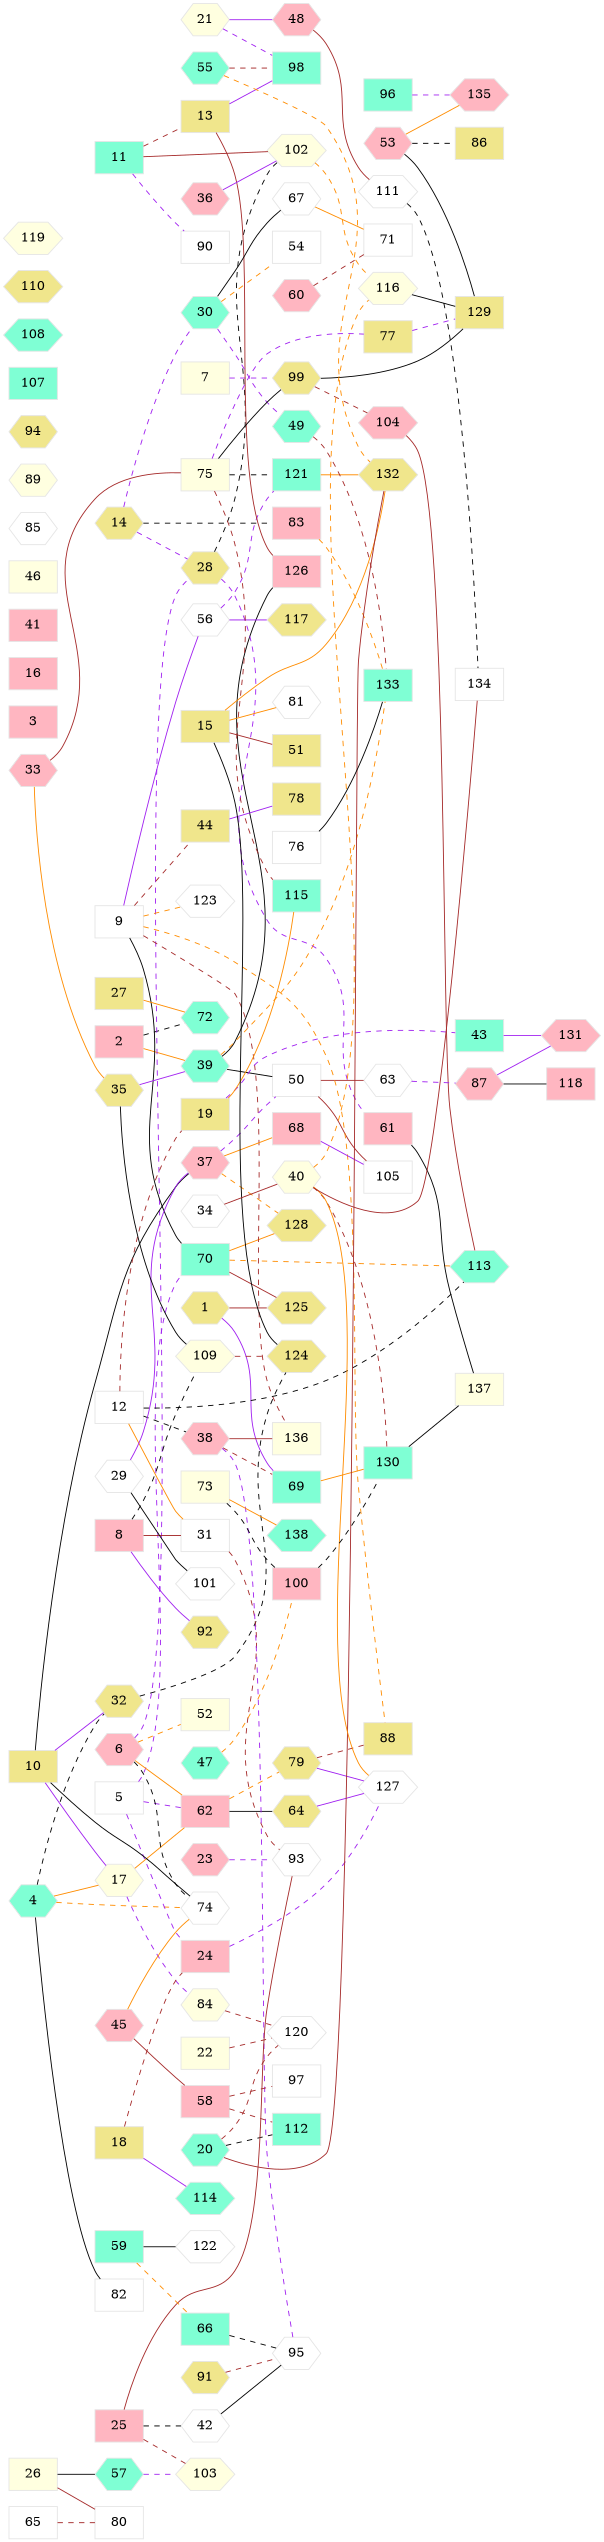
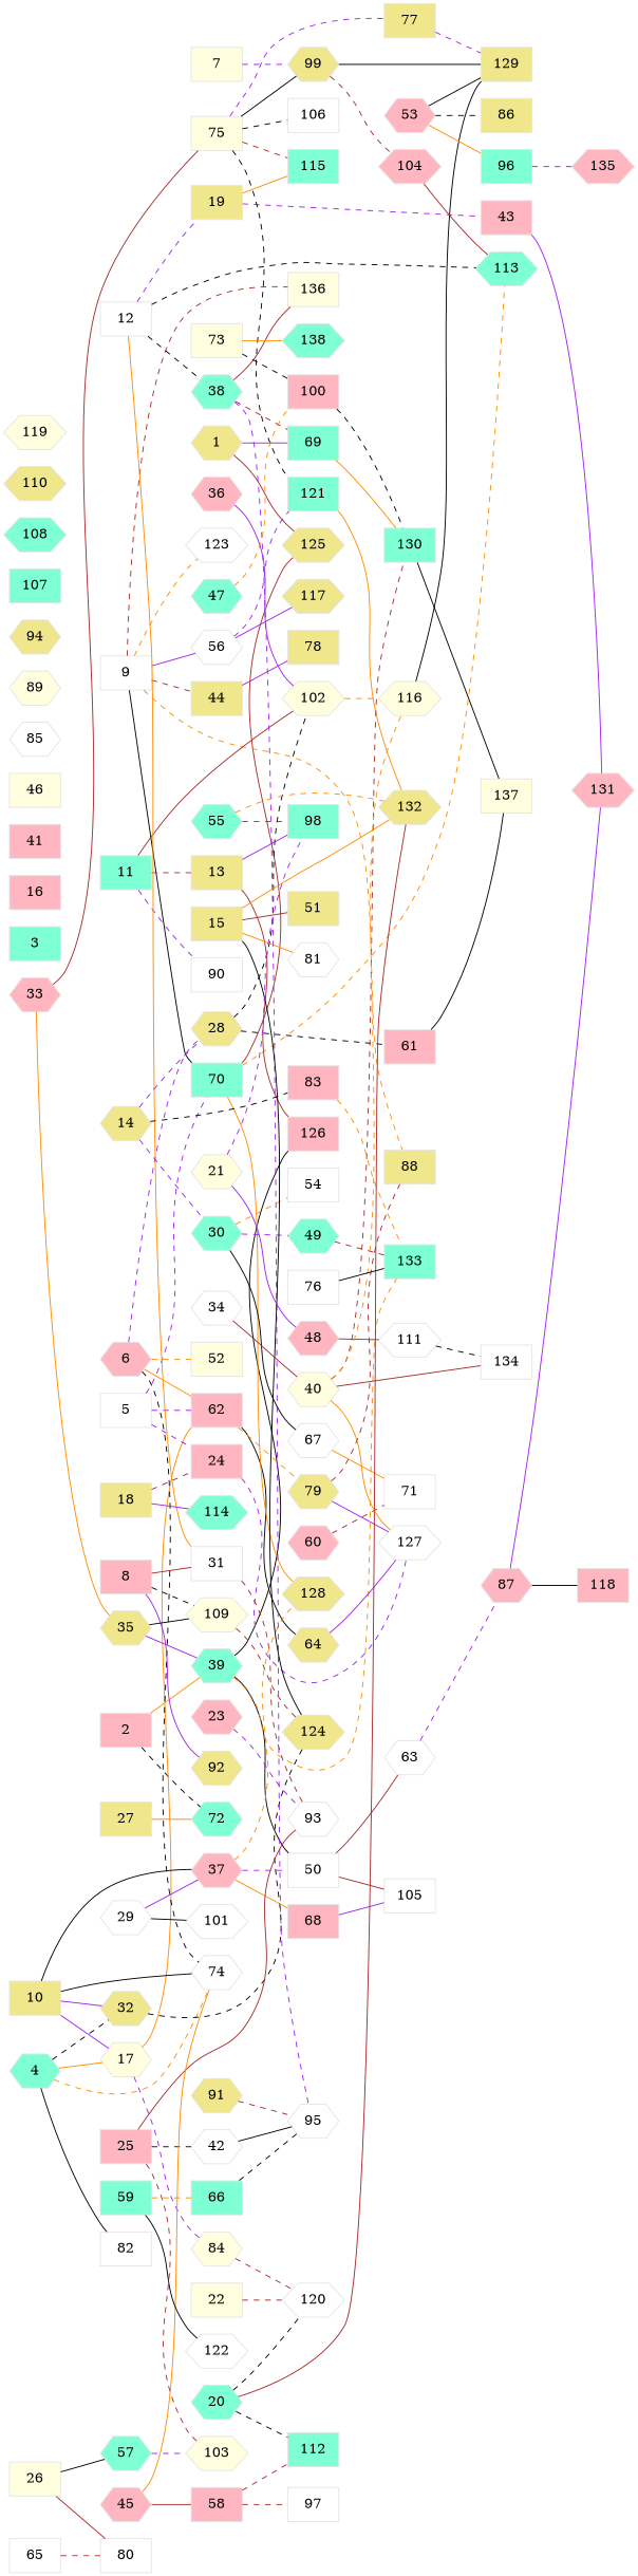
  graph {
    rankdir=LR
    node [color=gray90 fillcolor=white shape=hexagon style=filled]
    edge [color=black style=dashed]
    1 [fillcolor=khaki]
    69 [fillcolor=aquamarine shape=box]
    125 [fillcolor=khaki]
    130 [fillcolor=aquamarine shape=box]
    2 [fillcolor=lightpink shape=box]
    39 [fillcolor=aquamarine]
    72 [fillcolor=aquamarine]
    126 [fillcolor=lightpink shape=box]
    50 [shape=box]
    133 [fillcolor=aquamarine shape=box]
-   3 [fillcolor=lightpink shape=box]
+   3 [fillcolor=aquamarine shape=box]
    4 [fillcolor=aquamarine]
    17 [fillcolor=lightyellow]
    32 [fillcolor=khaki]
    74
    82 [shape=box]
    62 [fillcolor=lightpink shape=box]
    84 [fillcolor=lightyellow]
    124 [fillcolor=khaki]
    5 [shape=box]
    24 [fillcolor=lightpink shape=box]
    70 [fillcolor=aquamarine shape=box]
    127
    64 [fillcolor=khaki]
    79 [fillcolor=khaki]
    113 [fillcolor=aquamarine]
    128 [fillcolor=khaki]
    6 [fillcolor=lightpink]
    28 [fillcolor=khaki]
    52 [fillcolor=lightyellow shape=box]
    102 [fillcolor=lightyellow]
    61 [fillcolor=lightpink shape=box]
    7 [fillcolor=lightyellow shape=box]
    99 [fillcolor=khaki]
    129 [fillcolor=khaki shape=box]
    104 [fillcolor=lightpink]
    8 [fillcolor=lightpink shape=box]
    31 [shape=box]
    92 [fillcolor=khaki]
    109 [fillcolor=lightyellow]
    93
    9 [shape=box]
    44 [fillcolor=khaki shape=box]
    56
    88 [fillcolor=khaki shape=box]
    123
    136 [fillcolor=lightyellow shape=box]
    78 [fillcolor=khaki shape=box]
    117 [fillcolor=khaki]
    121 [fillcolor=aquamarine shape=box]
    10 [fillcolor=khaki shape=box]
    37 [fillcolor=lightpink]
    68 [fillcolor=lightpink shape=box]
    11 [fillcolor=aquamarine shape=box]
    13 [fillcolor=khaki shape=box]
    90 [shape=box]
    98 [fillcolor=aquamarine shape=box]
    116 [fillcolor=lightyellow]
    12 [shape=box]
    19 [fillcolor=khaki shape=box]
-   38 [fillcolor=lightpink]
-   43 [fillcolor=aquamarine shape=box]
+   38 [fillcolor=aquamarine]
+   43 [fillcolor=lightpink shape=box]
    115 [fillcolor=aquamarine shape=box]
    95
    14 [fillcolor=khaki]
    30 [fillcolor=aquamarine]
    83 [fillcolor=lightpink shape=box]
    49 [fillcolor=aquamarine]
    54 [shape=box]
    67
    15 [fillcolor=khaki shape=box]
    51 [fillcolor=khaki shape=box]
    81
    132 [fillcolor=khaki]
    16 [fillcolor=lightpink shape=box]
    120
    18 [fillcolor=khaki shape=box]
    114 [fillcolor=aquamarine]
    131 [fillcolor=lightpink]
    20 [fillcolor=aquamarine]
    112 [fillcolor=aquamarine shape=box]
    21 [fillcolor=lightyellow]
    48 [fillcolor=lightpink]
    111
    22 [fillcolor=lightyellow shape=box]
    23 [fillcolor=lightpink]
    25 [fillcolor=lightpink shape=box]
    42
    103 [fillcolor=lightyellow]
    26 [fillcolor=lightyellow shape=box]
    57 [fillcolor=aquamarine]
    80 [shape=box]
    27 [fillcolor=khaki shape=box]
    137 [fillcolor=lightyellow shape=box]
    29
    101
    71 [shape=box]
    33 [fillcolor=lightpink]
    35 [fillcolor=khaki]
    75 [fillcolor=lightyellow shape=box]
    77 [fillcolor=khaki shape=box]
+   106 [shape=box]
    40 [fillcolor=lightyellow]
    34
    134 [shape=box]
    36 [fillcolor=lightpink]
    63
    105 [shape=box]
    41 [fillcolor=lightpink shape=box]
    45 [fillcolor=lightpink]
    58 [fillcolor=lightpink shape=box]
    97 [shape=box]
    46 [fillcolor=lightyellow shape=box]
    47 [fillcolor=aquamarine]
    100 [fillcolor=lightpink shape=box]
    87 [fillcolor=lightpink]
    53 [fillcolor=lightpink]
    86 [fillcolor=khaki shape=box]
    96 [fillcolor=aquamarine shape=box]
    135 [fillcolor=lightpink]
    55 [fillcolor=aquamarine]
    59 [fillcolor=aquamarine shape=box]
    66 [fillcolor=aquamarine shape=box]
    122
    60 [fillcolor=lightpink]
    118 [fillcolor=lightpink shape=box]
    65 [shape=box]
    73 [fillcolor=lightyellow shape=box]
    138 [fillcolor=aquamarine]
    76 [shape=box]
    85
    89 [fillcolor=lightyellow]
    91 [fillcolor=khaki]
    94 [fillcolor=khaki]
    107 [fillcolor=aquamarine shape=box]
    108 [fillcolor=aquamarine]
    110 [fillcolor=khaki]
    119 [fillcolor=lightyellow]
    1 -- 69 [color=purple style=solid]
    1 -- 125 [color=brown style=solid]
    69 -- 130 [color=darkorange style=solid]
    130 -- 137 [style=solid]
    2 -- 39 [color=darkorange style=solid]
    2 -- 72
    39 -- 126 [style=solid]
    39 -- 50 [style=solid]
    39 -- 133 [color=darkorange]
    50 -- 63 [color=brown style=solid]
    50 -- 105 [color=brown style=solid]
    4 -- 17 [color=darkorange style=solid]
    4 -- 32
    4 -- 74 [color=darkorange]
    4 -- 82 [style=solid]
    17 -- 62 [color=darkorange style=solid]
    17 -- 84 [color=purple]
    32 -- 124
    62 -- 64 [style=solid]
    62 -- 79 [color=darkorange]
    84 -- 120 [color=brown]
    5 -- 62 [color=purple]
    5 -- 24 [color=purple]
    5 -- 70 [color=purple]
    24 -- 127 [color=purple]
    70 -- 125 [color=brown style=solid]
    70 -- 113 [color=darkorange]
    70 -- 128 [color=darkorange style=solid]
    64 -- 127 [color=purple style=solid]
    79 -- 127 [color=purple style=solid]
    79 -- 88 [color=brown]
    6 -- 74
    6 -- 62 [color=darkorange style=solid]
    6 -- 28 [color=purple]
    6 -- 52 [color=darkorange]
    28 -- 102
-   28 -- 61 [color=purple]
+   28 -- 61
    102 -- 116 [color=darkorange]
    61 -- 137 [style=solid]
    7 -- 99 [color=purple]
    99 -- 129 [style=solid]
    99 -- 104 [color=brown]
    104 -- 113 [color=brown style=solid]
    8 -- 31 [color=brown style=solid]
    8 -- 92 [color=purple style=solid]
    8 -- 109
    31 -- 93 [color=brown]
    109 -- 124 [color=brown]
    9 -- 70 [style=solid]
    9 -- 44 [color=brown]
    9 -- 56 [color=purple style=solid]
    9 -- 88 [color=darkorange]
    9 -- 123 [color=darkorange]
    9 -- 136 [color=brown]
    44 -- 78 [color=purple style=solid]
    56 -- 117 [color=purple style=solid]
    56 -- 121 [color=purple]
    121 -- 132 [color=darkorange style=solid]
    10 -- 17 [color=purple style=solid]
    10 -- 32 [color=purple style=solid]
    10 -- 74 [style=solid]
    10 -- 37 [style=solid]
    37 -- 50 [color=purple]
    37 -- 128 [color=darkorange]
    37 -- 68 [color=darkorange style=solid]
    68 -- 105 [color=purple style=solid]
    11 -- 102 [color=brown style=solid]
    11 -- 13 [color=brown]
    11 -- 90 [color=purple]
    13 -- 126 [color=brown style=solid]
    13 -- 98 [color=purple style=solid]
    116 -- 129 [style=solid]
    12 -- 113
    12 -- 31 [color=darkorange style=solid]
-   12 -- 19 [color=brown]
+   12 -- 19 [color=purple]
    12 -- 38
    19 -- 43 [color=purple]
    19 -- 115 [color=darkorange style=solid]
    38 -- 69 [color=brown]
    38 -- 136 [color=brown style=solid]
    38 -- 95 [color=purple]
    43 -- 131 [color=purple style=solid]
    14 -- 28 [color=purple]
    14 -- 30 [color=purple]
    14 -- 83
    30 -- 49 [color=purple]
    30 -- 54 [color=darkorange]
    30 -- 67 [style=solid]
    83 -- 133 [color=darkorange]
    49 -- 133 [color=brown]
    67 -- 71 [color=darkorange style=solid]
    15 -- 124 [style=solid]
    15 -- 51 [color=brown style=solid]
    15 -- 81 [color=darkorange style=solid]
    15 -- 132 [color=darkorange style=solid]
    18 -- 24 [color=brown]
    18 -- 114 [color=purple style=solid]
    20 -- 132 [color=brown style=solid]
-   20 -- 120 [color=brown]
+   20 -- 120
    20 -- 112
    21 -- 98 [color=purple]
    21 -- 48 [color=purple style=solid]
    48 -- 111 [color=brown style=solid]
    111 -- 134
    22 -- 120 [color=brown]
    23 -- 93 [color=purple]
    25 -- 93 [color=brown style=solid]
    25 -- 42
    25 -- 103 [color=brown]
    42 -- 95 [style=solid]
    26 -- 57 [style=solid]
    26 -- 80 [color=brown style=solid]
    57 -- 103 [color=purple]
    27 -- 72 [color=darkorange style=solid]
    29 -- 37 [color=purple style=solid]
    29 -- 101 [style=solid]
    33 -- 35 [color=darkorange style=solid]
    33 -- 75 [color=brown style=solid]
    35 -- 39 [color=purple style=solid]
    35 -- 109 [style=solid]
    75 -- 99 [style=solid]
    75 -- 121
    75 -- 115 [color=brown]
    75 -- 77 [color=purple]
+   75 -- 106
    77 -- 129 [color=purple]
    40 -- 130 [color=brown]
    40 -- 127 [color=darkorange style=solid]
    40 -- 116 [color=darkorange]
    40 -- 134 [color=brown style=solid]
    34 -- 40 [color=brown style=solid]
    36 -- 102 [color=purple style=solid]
    63 -- 87 [color=purple]
    45 -- 74 [color=darkorange style=solid]
    45 -- 58 [color=brown style=solid]
    58 -- 112 [color=brown]
    58 -- 97 [color=brown]
    47 -- 100 [color=darkorange]
    100 -- 130
    87 -- 131 [color=purple style=solid]
    87 -- 118 [style=solid]
    53 -- 129 [style=solid]
    53 -- 86
-   53 -- 135 [color=darkorange style=solid]
+   53 -- 96 [color=darkorange style=solid]
    96 -- 135 [color=purple]
    55 -- 98 [color=brown]
    55 -- 132 [color=darkorange]
    59 -- 66 [color=darkorange]
    59 -- 122 [style=solid]
    66 -- 95
    60 -- 71 [color=brown]
    65 -- 80 [color=brown]
    73 -- 100
    73 -- 138 [color=darkorange style=solid]
    76 -- 133 [style=solid]
    91 -- 95 [color=brown]
  }
